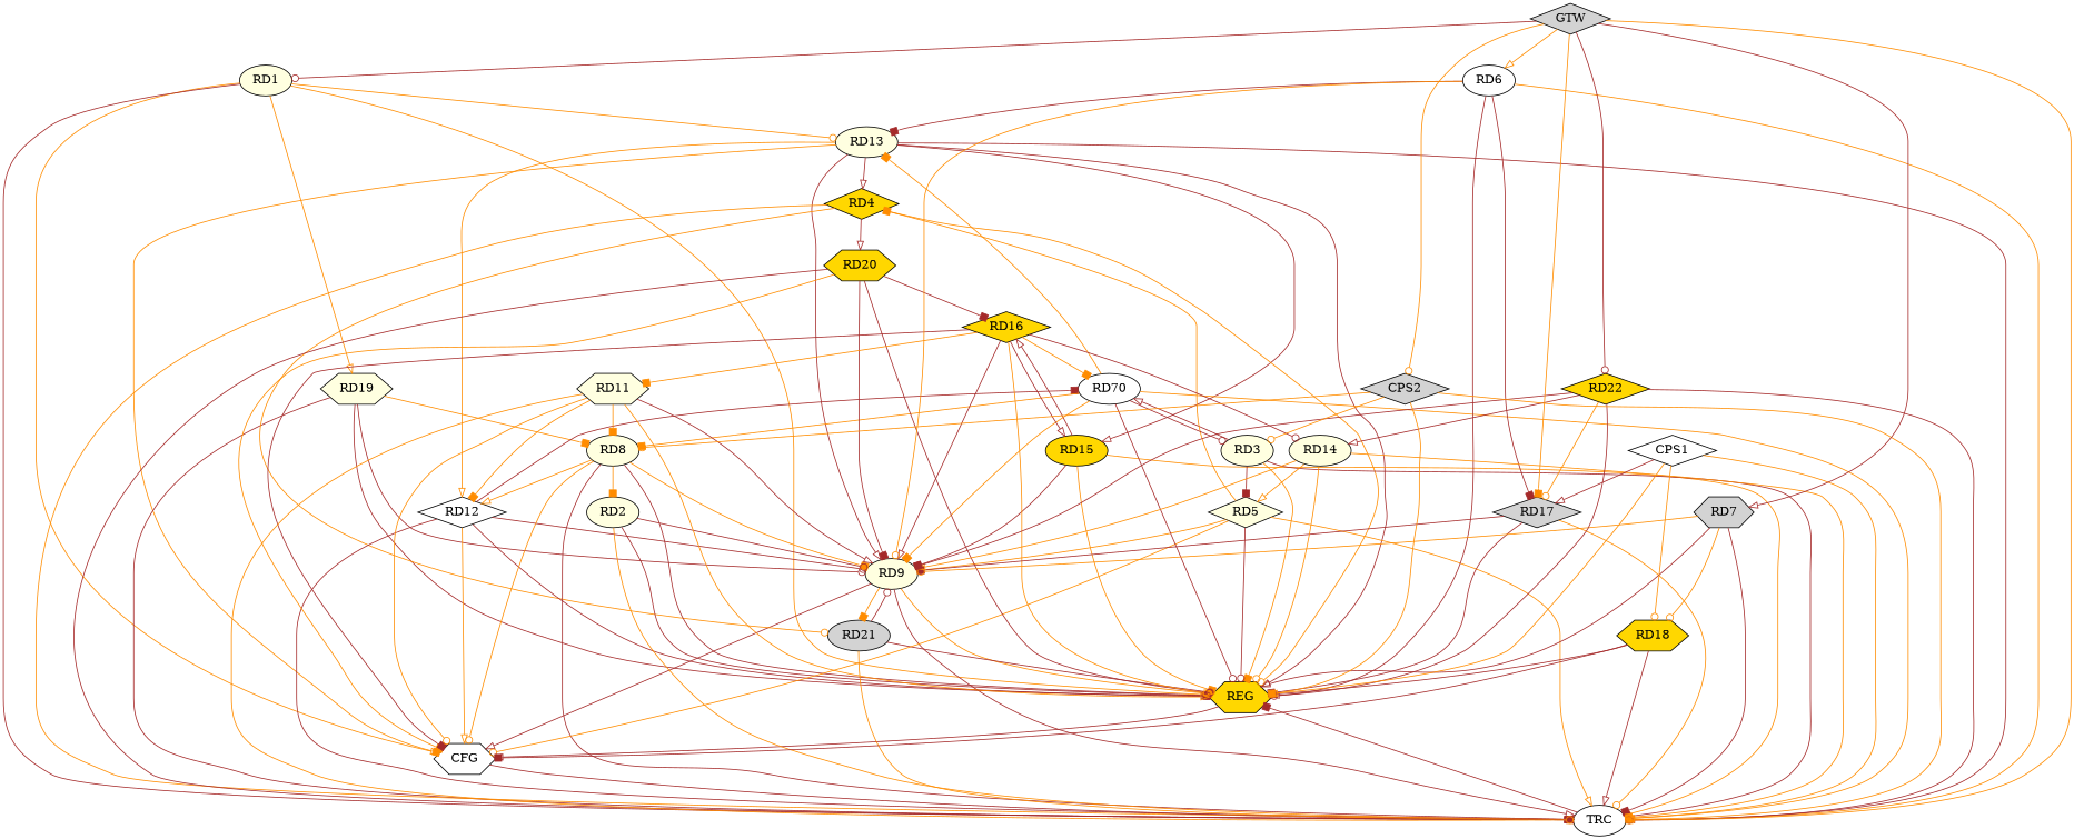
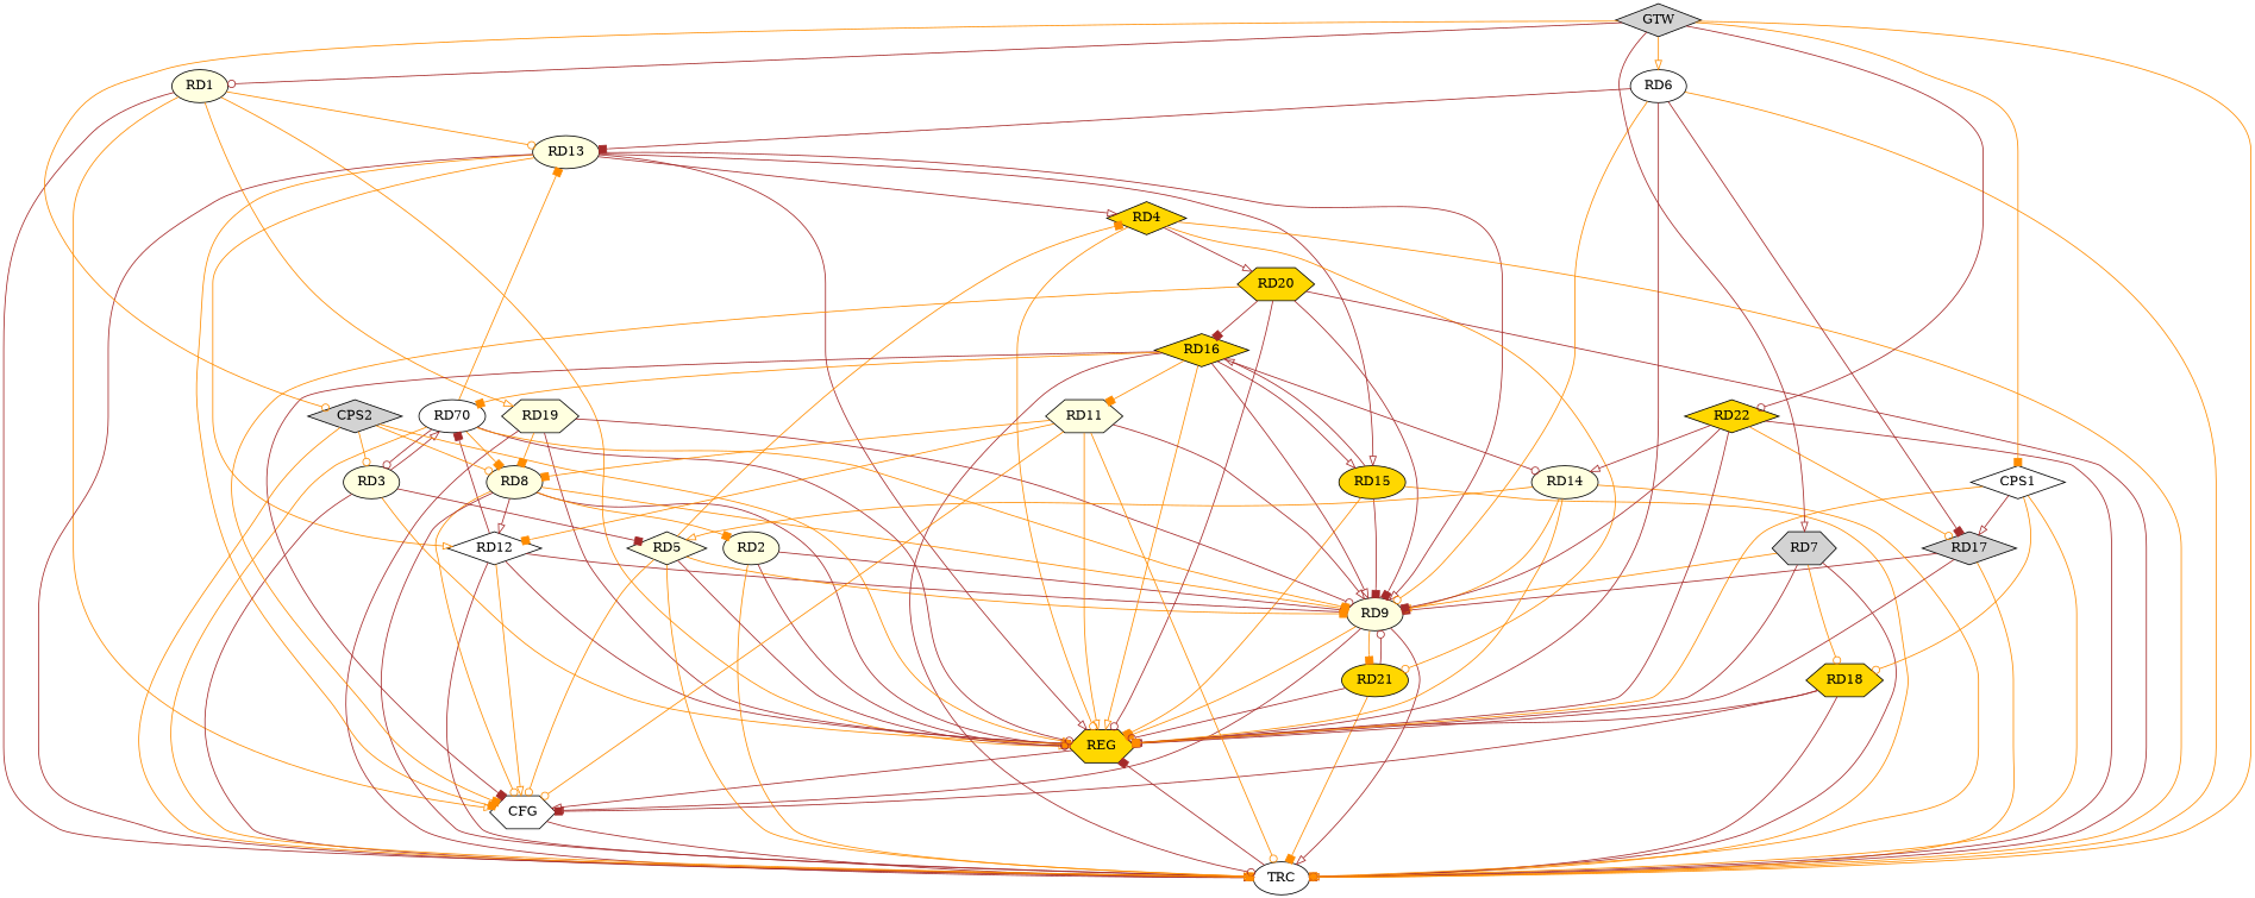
  strict digraph {
    node [fillcolor=lightyellow shape=ellipse style=filled]
    edge [arrowhead=box color=brown]
    n1 [label=RD1]
    n2 [label=RD13]
    n3 [label=RD19 shape=hexagon]
    n4 [fillcolor=gold label=REG shape=hexagon]
    n5 [fillcolor=white label=CFG shape=hexagon]
    n6 [fillcolor=white label=TRC]
    n7 [label=RD9]
    n8 [fillcolor=gold label=RD4 shape=diamond]
    n9 [fillcolor=white label=RD12 shape=diamond]
    n10 [fillcolor=gold label=RD15]
    n11 [label=RD8]
    n12 [label=RD2]
-   n13 [fillcolor=lightgrey label=RD21]
+   n13 [fillcolor=gold label=RD21]
    n14 [label=RD3]
    n15 [label=RD5 shape=diamond]
    n16 [fillcolor=white label=RD70]
    n17 [fillcolor=gold label=RD20 shape=hexagon]
    n18 [fillcolor=gold label=RD16 shape=diamond]
    n19 [fillcolor=white label=RD6]
    n20 [fillcolor=lightgrey label=RD17 shape=diamond]
    n21 [fillcolor=lightgrey label=RD7 shape=hexagon]
    n22 [fillcolor=gold label=RD18 shape=hexagon]
    n23 [label=RD11 shape=hexagon]
    n24 [label=RD14]
    n25 [fillcolor=gold label=RD22 shape=diamond]
    n26 [fillcolor=white label=CPS1 shape=diamond]
    n27 [fillcolor=lightgrey label=CPS2 shape=diamond]
    n28 [fillcolor=lightgrey label=GTW shape=diamond]
    n1 -> n2 [arrowhead=odot color=darkorange]
    n1 -> n3 [arrowhead=onormal color=darkorange]
    n1 -> n4 [arrowhead=onormal color=darkorange]
    n1 -> n5 [arrowhead=onormal color=darkorange]
    n1 -> n6 [arrowhead=onormal]
    n2 -> n4 [arrowhead=onormal]
    n2 -> n5 [color=darkorange]
    n2 -> n6 [arrowhead=onormal]
    n2 -> n7 [arrowhead=onormal]
    n2 -> n8 [arrowhead=onormal]
    n2 -> n9 [arrowhead=onormal color=darkorange]
    n2 -> n10 [arrowhead=onormal]
    n3 -> n4
    n3 -> n6 [arrowhead=onormal]
    n3 -> n7 [arrowhead=odot]
    n3 -> n11 [color=darkorange]
    n4 -> n5 [arrowhead=onormal]
    n5 -> n6 [arrowhead=onormal]
    n6 -> n4
    n7 -> n4 [color=darkorange]
    n7 -> n5 [arrowhead=onormal]
    n7 -> n6 [arrowhead=onormal]
    n7 -> n13 [color=darkorange]
    n8 -> n4 [arrowhead=odot color=darkorange]
    n8 -> n6 [arrowhead=odot color=darkorange]
    n8 -> n13 [arrowhead=odot color=darkorange]
    n8 -> n17 [arrowhead=onormal]
    n9 -> n4 [arrowhead=onormal]
    n9 -> n5 [arrowhead=onormal color=darkorange]
    n9 -> n6 [arrowhead=onormal]
    n9 -> n7 [arrowhead=odot]
    n9 -> n16
    n10 -> n4 [color=darkorange]
    n10 -> n6 [arrowhead=odot color=darkorange]
    n10 -> n7
    n10 -> n18 [arrowhead=onormal]
    n11 -> n4 [arrowhead=odot]
    n11 -> n5 [arrowhead=odot color=darkorange]
    n11 -> n6 [arrowhead=onormal]
    n11 -> n7 [color=darkorange]
-   n11 -> n9 [arrowhead=onormal color=darkorange]
+   n11 -> n9 [arrowhead=onormal]
    n11 -> n12 [color=darkorange]
    n12 -> n4 [arrowhead=odot]
    n12 -> n6 [color=darkorange]
    n12 -> n7 [arrowhead=odot]
    n13 -> n4 [arrowhead=odot]
    n13 -> n6 [color=darkorange]
    n13 -> n7 [arrowhead=odot]
    n14 -> n4 [color=darkorange]
    n14 -> n6 [arrowhead=odot]
    n14 -> n15
    n14 -> n16 [arrowhead=onormal]
    n15 -> n4 [arrowhead=odot]
    n15 -> n5 [arrowhead=odot color=darkorange]
    n15 -> n6 [arrowhead=onormal color=darkorange]
    n15 -> n7 [color=darkorange]
    n15 -> n8 [color=darkorange]
    n16 -> n2 [color=darkorange]
    n16 -> n4 [arrowhead=odot]
    n16 -> n6 [color=darkorange]
    n16 -> n7 [color=darkorange]
    n16 -> n11 [color=darkorange]
    n16 -> n14 [arrowhead=odot]
    n17 -> n4 [arrowhead=odot]
    n17 -> n5 [color=darkorange]
    n17 -> n6
    n17 -> n7
    n17 -> n18
    n18 -> n4 [arrowhead=onormal color=darkorange]
    n18 -> n5
+   n18 -> n6 [arrowhead=odot]
    n18 -> n7 [arrowhead=onormal]
    n18 -> n10 [arrowhead=onormal]
    n18 -> n16 [color=darkorange]
    n18 -> n23 [color=darkorange]
    n18 -> n24 [arrowhead=odot]
    n19 -> n2
    n19 -> n4 [arrowhead=odot]
    n19 -> n6 [color=darkorange]
    n19 -> n7 [arrowhead=odot color=darkorange]
    n19 -> n20
    n20 -> n4
    n20 -> n6 [arrowhead=odot color=darkorange]
    n20 -> n7
    n21 -> n4 [arrowhead=onormal]
    n21 -> n6
    n21 -> n7 [arrowhead=odot color=darkorange]
    n21 -> n22 [arrowhead=odot color=darkorange]
    n22 -> n4
    n22 -> n5
    n22 -> n6 [arrowhead=onormal]
    n23 -> n4 [arrowhead=onormal color=darkorange]
    n23 -> n5 [arrowhead=odot color=darkorange]
    n23 -> n6 [arrowhead=odot color=darkorange]
    n23 -> n7 [arrowhead=onormal]
    n23 -> n9 [color=darkorange]
    n23 -> n11 [color=darkorange]
    n24 -> n4 [arrowhead=odot color=darkorange]
    n24 -> n6 [color=darkorange]
    n24 -> n7 [arrowhead=onormal color=darkorange]
    n24 -> n15 [arrowhead=onormal color=darkorange]
    n25 -> n4 [arrowhead=onormal]
    n25 -> n6 [arrowhead=odot]
    n25 -> n7
    n25 -> n20 [arrowhead=odot color=darkorange]
    n25 -> n24 [arrowhead=onormal]
    n26 -> n4 [color=darkorange]
    n26 -> n6 [arrowhead=onormal color=darkorange]
    n26 -> n20 [arrowhead=onormal]
    n26 -> n22 [arrowhead=odot color=darkorange]
    n27 -> n4 [arrowhead=onormal color=darkorange]
    n27 -> n6 [arrowhead=onormal color=darkorange]
    n27 -> n11 [arrowhead=odot color=darkorange]
    n27 -> n14 [arrowhead=odot color=darkorange]
    n28 -> n1 [arrowhead=odot]
    n28 -> n6 [arrowhead=odot color=darkorange]
    n28 -> n19 [arrowhead=onormal color=darkorange]
    n28 -> n21 [arrowhead=onormal]
    n28 -> n25 [arrowhead=odot]
-   n28 -> n20 [color=darkorange]
+   n28 -> n26 [color=darkorange]
    n28 -> n27 [arrowhead=odot color=darkorange]
  }
